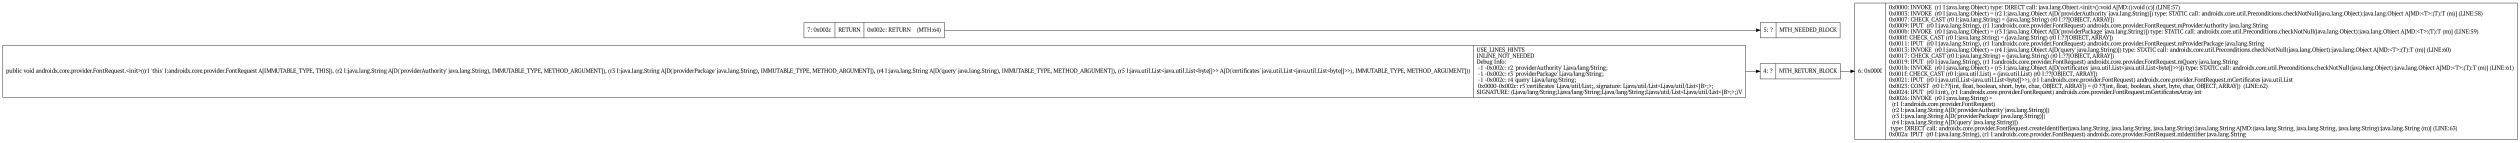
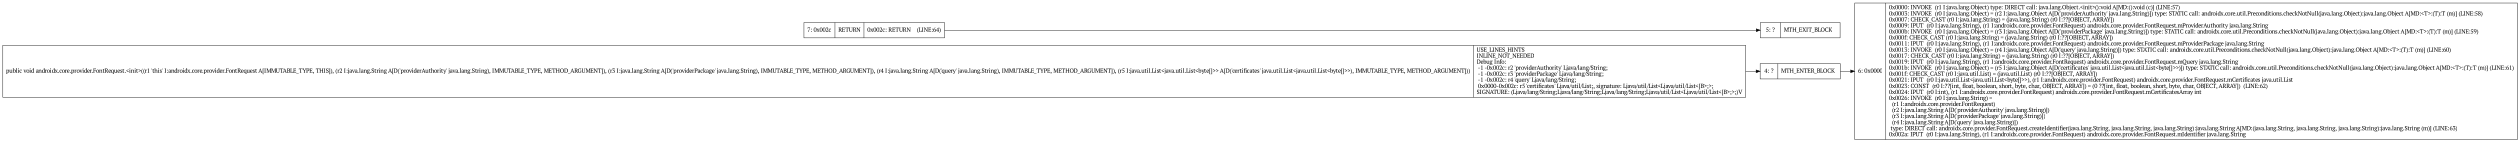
  digraph {
    fontname="PT Serif"
    rankdir=LR
    node [fontname="PT Serif" shape=record]
    edge [fontname="PT Serif"]
-   n1 [label="{4\:\ ?|MTH_RETURN_BLOCK\l}"]
+   n1 [label="{4\:\ ?|MTH_ENTER_BLOCK\l}"]
    n2 [label="{6\:\ 0x0000|0x0000: INVOKE  (r1 I:java.lang.Object) type: DIRECT call: java.lang.Object.\<init\>():void A[MD:():void (c)] (LINE:57)\l0x0003: INVOKE  (r0 I:java.lang.Object) = (r2 I:java.lang.Object A[D('providerAuthority' java.lang.String)]) type: STATIC call: androidx.core.util.Preconditions.checkNotNull(java.lang.Object):java.lang.Object A[MD:\<T\>:(T):T (m)] (LINE:58)\l0x0007: CHECK_CAST (r0 I:java.lang.String) = (java.lang.String) (r0 I:??[OBJECT, ARRAY]) \l0x0009: IPUT  (r0 I:java.lang.String), (r1 I:androidx.core.provider.FontRequest) androidx.core.provider.FontRequest.mProviderAuthority java.lang.String \l0x000b: INVOKE  (r0 I:java.lang.Object) = (r3 I:java.lang.Object A[D('providerPackage' java.lang.String)]) type: STATIC call: androidx.core.util.Preconditions.checkNotNull(java.lang.Object):java.lang.Object A[MD:\<T\>:(T):T (m)] (LINE:59)\l0x000f: CHECK_CAST (r0 I:java.lang.String) = (java.lang.String) (r0 I:??[OBJECT, ARRAY]) \l0x0011: IPUT  (r0 I:java.lang.String), (r1 I:androidx.core.provider.FontRequest) androidx.core.provider.FontRequest.mProviderPackage java.lang.String \l0x0013: INVOKE  (r0 I:java.lang.Object) = (r4 I:java.lang.Object A[D('query' java.lang.String)]) type: STATIC call: androidx.core.util.Preconditions.checkNotNull(java.lang.Object):java.lang.Object A[MD:\<T\>:(T):T (m)] (LINE:60)\l0x0017: CHECK_CAST (r0 I:java.lang.String) = (java.lang.String) (r0 I:??[OBJECT, ARRAY]) \l0x0019: IPUT  (r0 I:java.lang.String), (r1 I:androidx.core.provider.FontRequest) androidx.core.provider.FontRequest.mQuery java.lang.String \l0x001b: INVOKE  (r0 I:java.lang.Object) = (r5 I:java.lang.Object A[D('certificates' java.util.List\<java.util.List\<byte[]\>\>)]) type: STATIC call: androidx.core.util.Preconditions.checkNotNull(java.lang.Object):java.lang.Object A[MD:\<T\>:(T):T (m)] (LINE:61)\l0x001f: CHECK_CAST (r0 I:java.util.List) = (java.util.List) (r0 I:??[OBJECT, ARRAY]) \l0x0021: IPUT  (r0 I:java.util.List\<java.util.List\<byte[]\>\>), (r1 I:androidx.core.provider.FontRequest) androidx.core.provider.FontRequest.mCertificates java.util.List \l0x0023: CONST  (r0 I:??[int, float, boolean, short, byte, char, OBJECT, ARRAY]) = (0 ??[int, float, boolean, short, byte, char, OBJECT, ARRAY])  (LINE:62)\l0x0024: IPUT  (r0 I:int), (r1 I:androidx.core.provider.FontRequest) androidx.core.provider.FontRequest.mCertificatesArray int \l0x0026: INVOKE  (r0 I:java.lang.String) = \l  (r1 I:androidx.core.provider.FontRequest)\l  (r2 I:java.lang.String A[D('providerAuthority' java.lang.String)])\l  (r3 I:java.lang.String A[D('providerPackage' java.lang.String)])\l  (r4 I:java.lang.String A[D('query' java.lang.String)])\l type: DIRECT call: androidx.core.provider.FontRequest.createIdentifier(java.lang.String, java.lang.String, java.lang.String):java.lang.String A[MD:(java.lang.String, java.lang.String, java.lang.String):java.lang.String (m)] (LINE:63)\l0x002a: IPUT  (r0 I:java.lang.String), (r1 I:androidx.core.provider.FontRequest) androidx.core.provider.FontRequest.mIdentifier java.lang.String \l}"]
-   n3 [label="{7\:\ 0x002c|RETURN\l|0x002c: RETURN    (MTH:64)\l}"]
-   n4 [label="{5\:\ ?|MTH_NEEDED_BLOCK\l}"]
+   n3 [label="{7\:\ 0x002c|RETURN\l|0x002c: RETURN    (LINE:64)\l}"]
+   n4 [label="{5\:\ ?|MTH_EXIT_BLOCK\l}"]
    n5 [label="{public void androidx.core.provider.FontRequest.\<init\>((r1 'this' I:androidx.core.provider.FontRequest A[IMMUTABLE_TYPE, THIS]), (r2 I:java.lang.String A[D('providerAuthority' java.lang.String), IMMUTABLE_TYPE, METHOD_ARGUMENT]), (r3 I:java.lang.String A[D('providerPackage' java.lang.String), IMMUTABLE_TYPE, METHOD_ARGUMENT]), (r4 I:java.lang.String A[D('query' java.lang.String), IMMUTABLE_TYPE, METHOD_ARGUMENT]), (r5 I:java.util.List\<java.util.List\<byte[]\>\> A[D('certificates' java.util.List\<java.util.List\<byte[]\>\>), IMMUTABLE_TYPE, METHOD_ARGUMENT]))  | USE_LINES_HINTS\lINLINE_NOT_NEEDED\lDebug Info:\l  \-1 \-0x002c: r2 'providerAuthority' Ljava\/lang\/String;\l  \-1 \-0x002c: r3 'providerPackage' Ljava\/lang\/String;\l  \-1 \-0x002c: r4 'query' Ljava\/lang\/String;\l  0x0000\-0x002c: r5 'certificates' Ljava\/util\/List;, signature: Ljava\/util\/List\<Ljava\/util\/List\<[B\>;\>;\lSIGNATURE: (Ljava\/lang\/String;Ljava\/lang\/String;Ljava\/lang\/String;Ljava\/util\/List\<Ljava\/util\/List\<[B\>;\>;)V\l}"]
    n1 -> n2
    n3 -> n4
    n5 -> n1
  }
